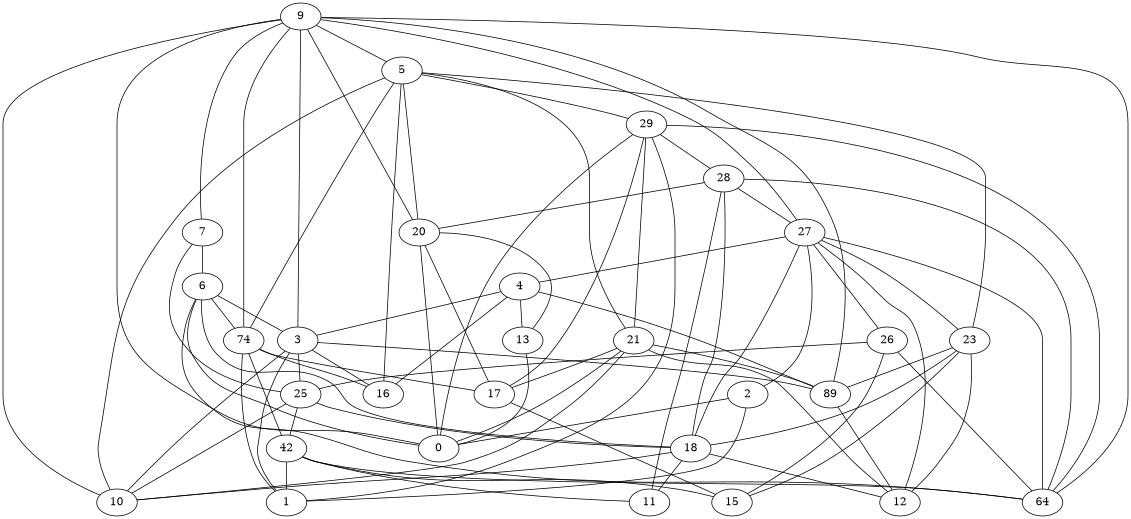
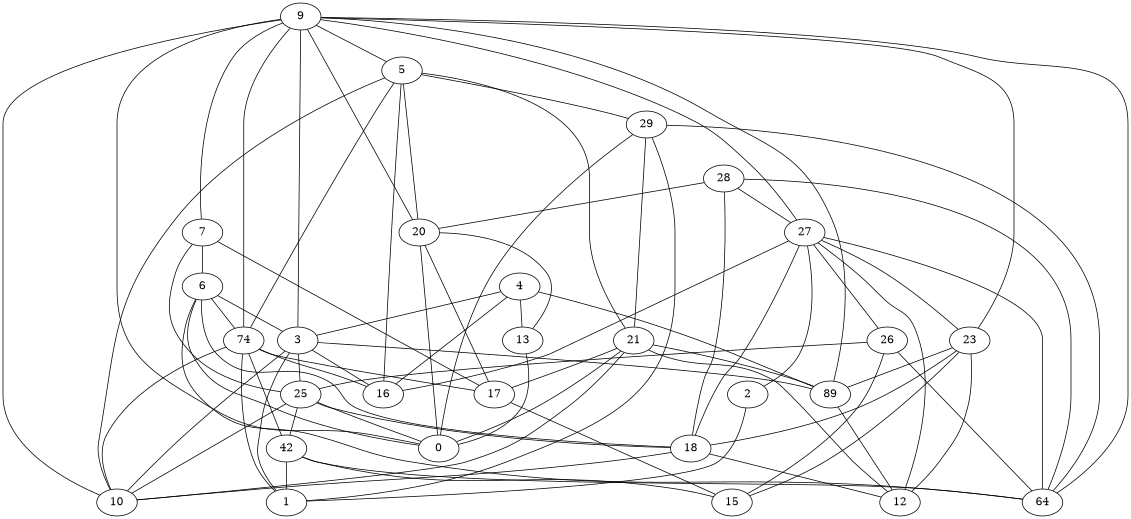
  digraph {
    edge [color=black dir=none]
    29
    n2 [label=64]
    28
    1
    0
    21
-   11
    27
    20
    18
    2
    10
    n13 [label=89]
    17
    12
    13
    n17 [label=42]
    15
    9
    7
    3
    5
    n23 [label=74]
    25
    6
    16
    23
    26
    4
    subgraph sub_1 {
      29
      n2
      28
      1
      0
      21
-     11
      27
      20
      18
      2
      10
      n13
      17
      12
      13
      n17
      15
      9
      7
      3
      5
      n23
      25
      6
      16
      23
      26
      4
    }
    29 -> n2
-   29 -> 28
    29 -> 1
    29 -> 0
    29 -> 21
    28 -> n2
-   28 -> 11
    28 -> 27
    28 -> 20
    28 -> 18
    21 -> 0
    21 -> 10
    21 -> n13
    21 -> 17
    21 -> 12
    27 -> n2
    27 -> 18
    27 -> 2
    27 -> 12
-   27 -> 4
+   27 -> 16
    27 -> 23
    27 -> 26
    20 -> 0
    20 -> 17
    20 -> 13
-   18 -> 11
    18 -> 10
    18 -> 12
    2 -> 1
    n13 -> 12
    17 -> 15
    13 -> 0
    n17 -> n2
    n17 -> 1
-   n17 -> 11
    n17 -> 15
    9 -> n2
    9 -> 0
    9 -> 27
    9 -> 20
    9 -> 10
    9 -> n13
    9 -> 7
    9 -> 3
    9 -> 5
    9 -> n23
-   29 -> 17
+   7 -> 17
    7 -> 25
    7 -> 6
    3 -> 1
    3 -> 10
    3 -> n13
    3 -> 25
    3 -> 16
    5 -> 29
    5 -> 21
    5 -> 20
    5 -> 10
    5 -> n23
    5 -> 16
-   5 -> 23
+   9 -> 23
    n23 -> 1
+   n23 -> 10
    n23 -> 17
    n23 -> n17
    n23 -> 16
-   2 -> 0
+   25 -> 0
    25 -> 18
    25 -> 10
    25 -> n17
    6 -> n2
    6 -> 0
    6 -> 18
    6 -> 3
    6 -> n23
    23 -> 18
    23 -> n13
    23 -> 12
    23 -> 15
    26 -> n2
    26 -> 15
    26 -> 25
    4 -> n13
    4 -> 13
    4 -> 3
    4 -> 16
  }
